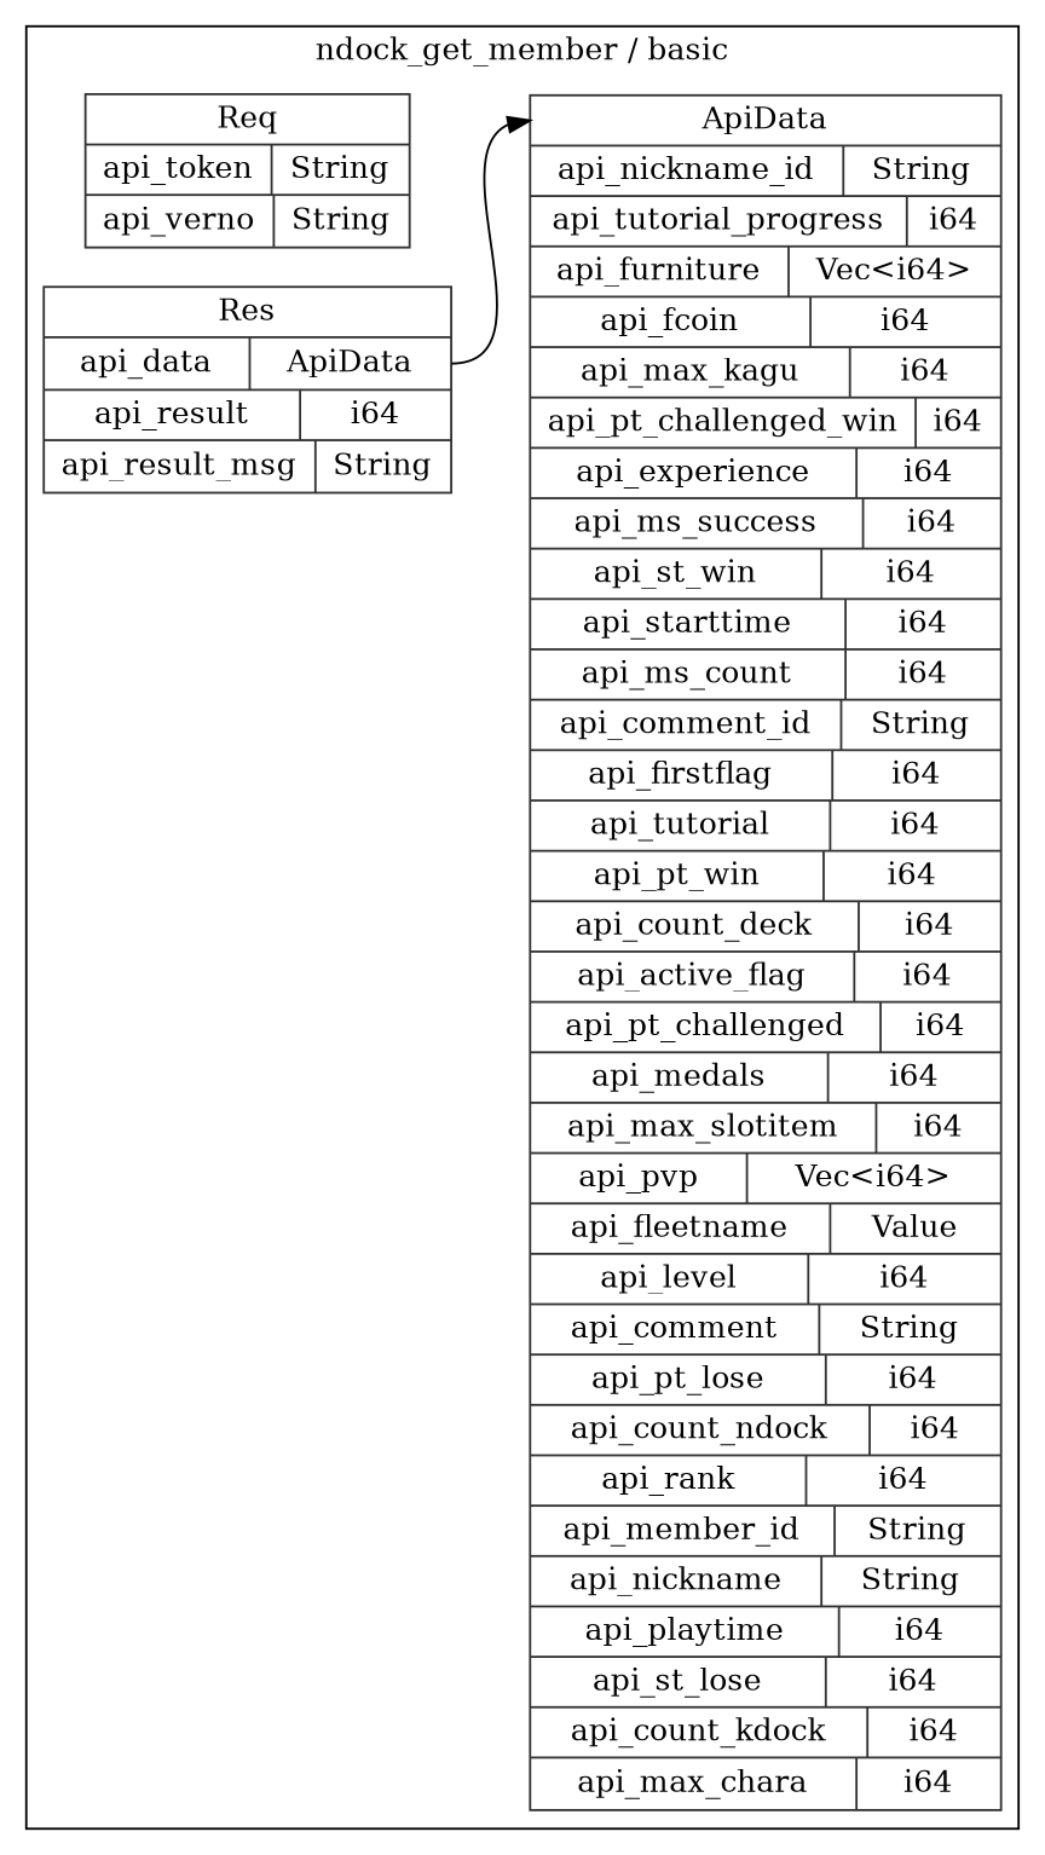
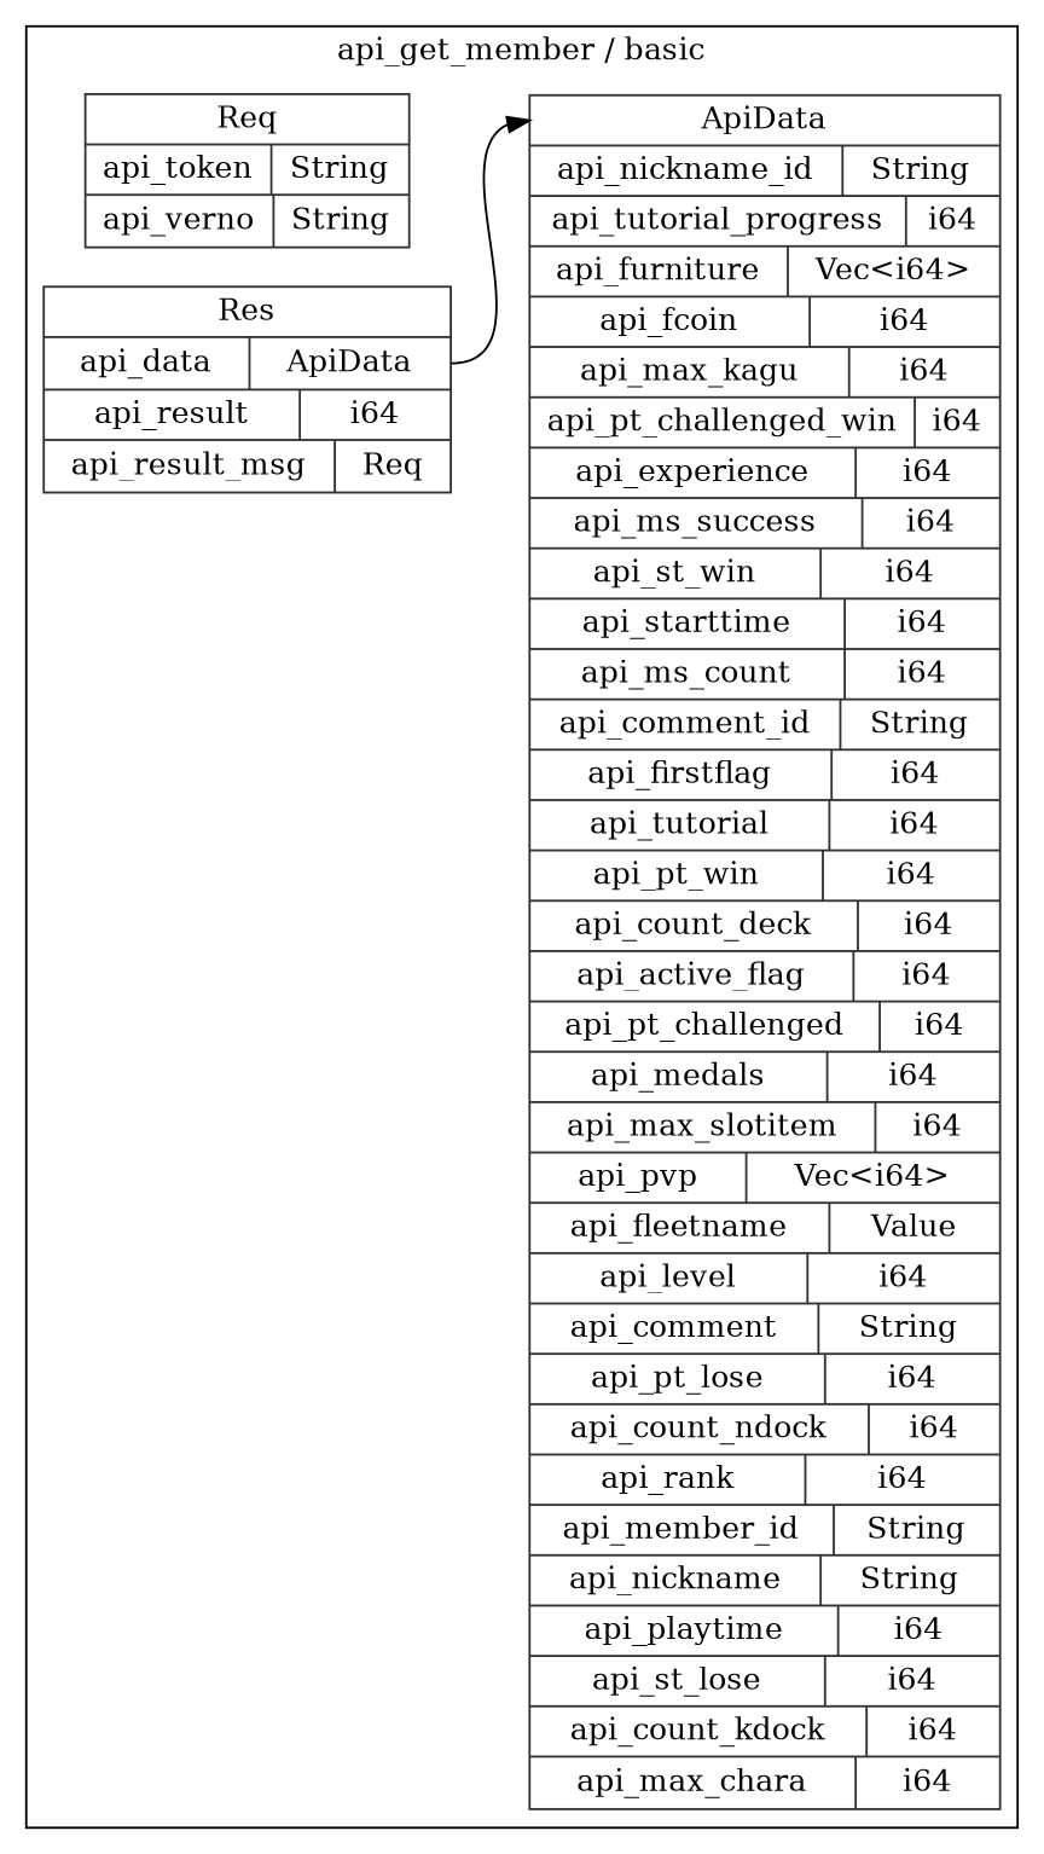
  digraph {
    rankdir=LR
    node [color=gray20 shape=record style=solid]
    n1 [label="<Req> Req  | { api_token | <api_token> String } | { api_verno | <api_verno> String }"]
    n2 [label="<ApiData> ApiData  | { api_nickname_id | <api_nickname_id> String } | { api_tutorial_progress | <api_tutorial_progress> i64 } | { api_furniture | <api_furniture> Vec\<i64\> } | { api_fcoin | <api_fcoin> i64 } | { api_max_kagu | <api_max_kagu> i64 } | { api_pt_challenged_win | <api_pt_challenged_win> i64 } | { api_experience | <api_experience> i64 } | { api_ms_success | <api_ms_success> i64 } | { api_st_win | <api_st_win> i64 } | { api_starttime | <api_starttime> i64 } | { api_ms_count | <api_ms_count> i64 } | { api_comment_id | <api_comment_id> String } | { api_firstflag | <api_firstflag> i64 } | { api_tutorial | <api_tutorial> i64 } | { api_pt_win | <api_pt_win> i64 } | { api_count_deck | <api_count_deck> i64 } | { api_active_flag | <api_active_flag> i64 } | { api_pt_challenged | <api_pt_challenged> i64 } | { api_medals | <api_medals> i64 } | { api_max_slotitem | <api_max_slotitem> i64 } | { api_pvp | <api_pvp> Vec\<i64\> } | { api_fleetname | <api_fleetname> Value } | { api_level | <api_level> i64 } | { api_comment | <api_comment> String } | { api_pt_lose | <api_pt_lose> i64 } | { api_count_ndock | <api_count_ndock> i64 } | { api_rank | <api_rank> i64 } | { api_member_id | <api_member_id> String } | { api_nickname | <api_nickname> String } | { api_playtime | <api_playtime> i64 } | { api_st_lose | <api_st_lose> i64 } | { api_count_kdock | <api_count_kdock> i64 } | { api_max_chara | <api_max_chara> i64 }"]
-   n3 [label="<Res> Res  | { api_data | <api_data> ApiData } | { api_result | <api_result> i64 } | { api_result_msg | <api_result_msg> String }"]
+   n3 [label="<Res> Res  | { api_data | <api_data> ApiData } | { api_result | <api_result> i64 } | { api_result_msg | <api_result_msg> Req }"]
    subgraph cluster_1 {
-     label="ndock_get_member / basic"
+     label="api_get_member / basic"
      n1
      n2
      n3
    }
    n3 -> n2 [headport="ApiData:w" tailport="api_data:e"]
  }
